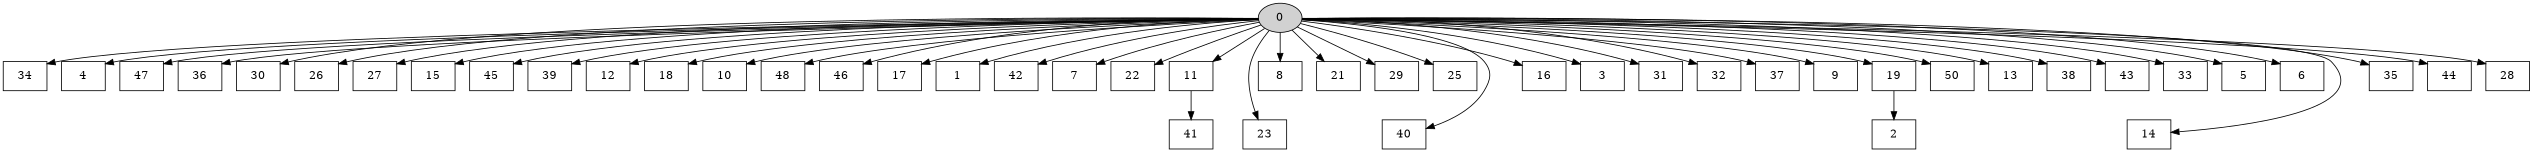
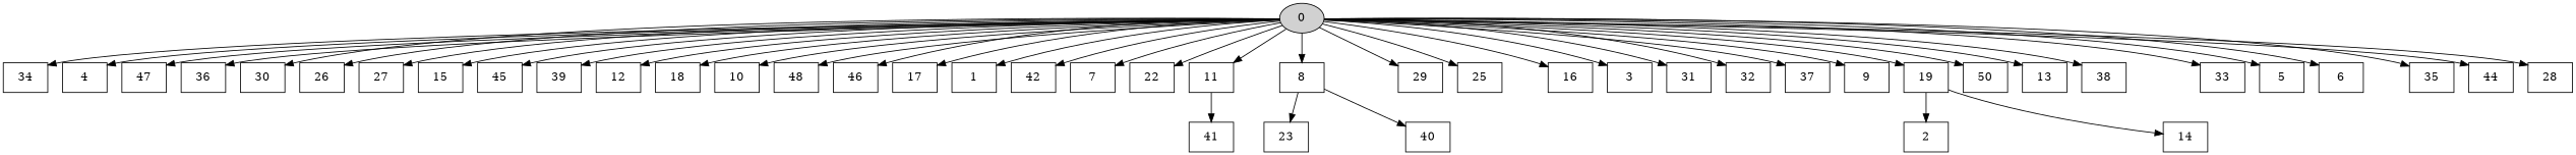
  digraph {
    fontname="DejaVu Serif"
    node [fillcolor=white fontname="DejaVu Serif" style=filled shape=box]
    edge [fontname="DejaVu Serif"]
    0 [fillcolor=grey82 shape=""]
    n2 [label="34\n"]
    n3 [label="4\n"]
    n4 [label="47\n"]
    n5 [label="36\n"]
    n6 [label="30\n"]
    n7 [label="26\n"]
    n8 [label="27\n"]
    n9 [label="15\n"]
    n10 [label="45\n"]
    n11 [label="39\n"]
    n12 [label="12\n"]
    n13 [label="18\n"]
    n14 [label="10\n"]
    n15 [label="48\n"]
    n16 [label="46\n"]
    n17 [label="17\n"]
    n18 [label="1\n"]
    n19 [label="42\n"]
    n20 [label="7\n"]
    n21 [label="22\n"]
    n22 [label="11\n"]
    n23 [label="19\n"]
    n24 [label="8\n"]
-   n25 [label="21\n"]
    n26 [label="29\n"]
    n27 [label="25\n"]
    n28 [label="23\n"]
    n29 [label="16\n"]
    n30 [label="3\n"]
    n31 [label="31\n"]
    n32 [label="32\n"]
    n33 [label="37\n"]
    n34 [label="9\n"]
    n35 [label="40\n"]
    n36 [label="50\n"]
    n37 [label="13\n"]
    n38 [label="38\n"]
-   n39 [label="43\n"]
    n40 [label="33\n"]
    n41 [label="5\n"]
    n42 [label="6\n"]
    n43 [label="14\n"]
    n44 [label="35\n"]
    n45 [label="44\n"]
    n46 [label="28\n"]
    n47 [label="41\n"]
    n48 [label="2\n"]
    0 -> n2
    0 -> n3
    0 -> n4
    0 -> n5
    0 -> n6
    0 -> n7
    0 -> n8
    0 -> n9
    0 -> n10
    0 -> n11
    0 -> n12
    0 -> n13
    0 -> n14
    0 -> n15
    0 -> n16
    0 -> n17
    0 -> n18
    0 -> n19
    0 -> n20
    0 -> n21
    0 -> n22
    0 -> n23
    0 -> n24
-   0 -> n25
    0 -> n26
    0 -> n27
-   0 -> n28
+   n24 -> n28
    0 -> n29
    0 -> n30
    0 -> n31
    0 -> n32
    0 -> n33
    0 -> n34
-   0 -> n35
+   n24 -> n35
    0 -> n36
    0 -> n37
    0 -> n38
-   0 -> n39
    0 -> n40
    0 -> n41
    0 -> n42
-   0 -> n43
+   n23 -> n43
    0 -> n44
    0 -> n45
    0 -> n46
    n22 -> n47
    n23 -> n48
  }
